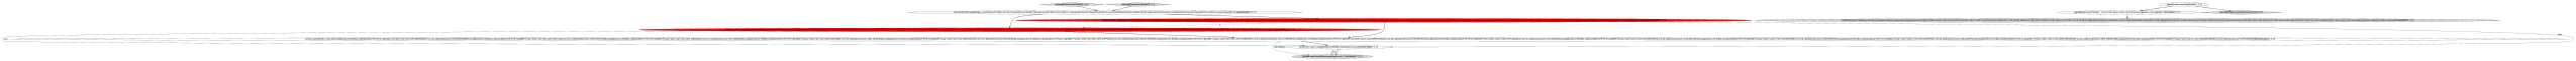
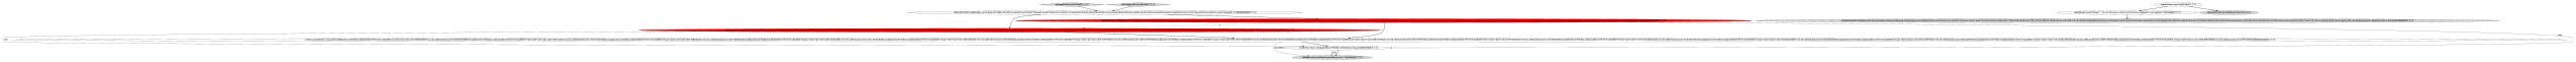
  digraph {
    fontname="IBM Plex Sans"
    node [fillcolor=lightgray fontname="IBM Plex Sans" shape=ellipse style=filled]
    edge [fontname="IBM Plex Sans" style=bold]
    n1 [label="testGroupByTimeExtractionWithNulls['1', '0', '0']" shape=diamond]
    n2 [fillcolor=white label="final DimExtractionFn nullWednesdays = new DimExtractionFn(){@Override public String apply(String dimValue){if (\"Wednesday\".equals(dimValue)) {return null}{return dimValue}}@Override public byte(( getCacheKey(){throw new UnsupportedOperationException()}@Override public boolean preservesOrdering(){return false}@Override public ExtractionType getExtractionType(){return ExtractionType.MANY_TO_ONE}}@@@3@@@['1', '1', '0']"]
    n3 [fillcolor=red label="GroupByQuery query = GroupByQuery.builder().setDataSource(QueryRunnerTestHelper.dataSource).setQuerySegmentSpec(QueryRunnerTestHelper.fullOnInterval).setDimensions(new DefaultDimensionSpec(\"market\",\"market\"),new ExtractionDimensionSpec(Column.TIME_COLUMN_NAME,\"dayOfWeek\",new CascadeExtractionFn(new ExtractionFn((((edu.fdu.CPPDG.tinypdg.pe.ExpressionInfo@a55f53))).setAggregatorSpecs(QueryRunnerTestHelper.rowsCount,QueryRunnerTestHelper.indexDoubleSum).setPostAggregatorSpecs(Collections.singletonList(QueryRunnerTestHelper.addRowsIndexConstant)).setGranularity(QueryRunnerTestHelper.allGran).setDimFilter(new OrDimFilter(Arrays.asList(new SelectorDimFilter(\"market\",\"spot\",null),new SelectorDimFilter(\"market\",\"upfront\",null)))).build()@@@23@@@['1', '0', '0']"]
    n4 [fillcolor=red label="GroupByQuery query = GroupByQuery.builder().setDataSource(QueryRunnerTestHelper.dataSource).setQuerySegmentSpec(QueryRunnerTestHelper.fullOnInterval).setDimensions(new DefaultDimensionSpec(\"market\",\"market\"),new ExtractionDimensionSpec(ColumnHolder.TIME_COLUMN_NAME,\"dayOfWeek\",new CascadeExtractionFn(new ExtractionFn((((edu.fdu.CPPDG.tinypdg.pe.ExpressionInfo@a560aa))).setAggregatorSpecs(QueryRunnerTestHelper.rowsCount,QueryRunnerTestHelper.indexDoubleSum).setPostAggregatorSpecs(Collections.singletonList(QueryRunnerTestHelper.addRowsIndexConstant)).setGranularity(QueryRunnerTestHelper.allGran).setDimFilter(new OrDimFilter(Arrays.asList(new SelectorDimFilter(\"market\",\"spot\",null),new SelectorDimFilter(\"market\",\"upfront\",null)))).build()@@@23@@@['0', '1', '0']"]
    n5 [fillcolor=white label="expectedException.expect()@@@3@@@['0', '0', '1']"]
    n6 [fillcolor=white label="expectedException.expectMessage(\"'__time' cannot be used as an output name for dimensions, aggregators, or post-aggregators.\")@@@4@@@['0', '0', '1']"]
-   n7 [label="testGroupByTimeExtractionNamedUnderUnderTime['0', '0', '1']" shape=diamond]
+   n7 [label="testGroupByTimeExtractionNamedUnderUnderTime['0', '0', '1']"]
    n8 [label="GroupByQuery.builder().setDataSource(QueryRunnerTestHelper.dataSource).setQuerySegmentSpec(QueryRunnerTestHelper.fullOnInterval).setDimensions(new DefaultDimensionSpec(\"market\",\"market\"),new ExtractionDimensionSpec(Column.TIME_COLUMN_NAME,Column.TIME_COLUMN_NAME,new TimeFormatExtractionFn(\"EEEE\",null,null,null,false))).setAggregatorSpecs(QueryRunnerTestHelper.rowsCount,QueryRunnerTestHelper.indexDoubleSum).setPostAggregatorSpecs(Collections.singletonList(QueryRunnerTestHelper.addRowsIndexConstant)).setGranularity(QueryRunnerTestHelper.allGran).setDimFilter(new OrDimFilter(Arrays.asList(new SelectorDimFilter(\"market\",\"spot\",null),new SelectorDimFilter(\"market\",\"upfront\",null)))).setLimitSpec(new DefaultLimitSpec(ImmutableList.of(),1)).build()@@@5@@@['0', '0', '1']"]
    n9 [fillcolor=white label="List<Row> expectedResults = Arrays.asList(GroupByQueryRunnerTestHelper.createExpectedRow(\"1970-01-01\",\"dayOfWeek\",null,\"market\",\"spot\",\"index\",14271.368591308594,\"rows\",126L,\"addRowsIndexConstant\",14398.368591308594),GroupByQueryRunnerTestHelper.createExpectedRow(\"1970-01-01\",\"dayOfWeek\",\"Friday\",\"market\",\"spot\",\"index\",13219.574157714844,\"rows\",117L,\"addRowsIndexConstant\",13337.574157714844),GroupByQueryRunnerTestHelper.createExpectedRow(\"1970-01-01\",\"dayOfWeek\",\"Monday\",\"market\",\"spot\",\"index\",13557.738830566406,\"rows\",117L,\"addRowsIndexConstant\",13675.738830566406),GroupByQueryRunnerTestHelper.createExpectedRow(\"1970-01-01\",\"dayOfWeek\",\"Saturday\",\"market\",\"spot\",\"index\",13493.751281738281,\"rows\",117L,\"addRowsIndexConstant\",13611.751281738281),GroupByQueryRunnerTestHelper.createExpectedRow(\"1970-01-01\",\"dayOfWeek\",\"Sunday\",\"market\",\"spot\",\"index\",13585.541015625,\"rows\",117L,\"addRowsIndexConstant\",13703.541015625),GroupByQueryRunnerTestHelper.createExpectedRow(\"1970-01-01\",\"dayOfWeek\",\"Thursday\",\"market\",\"spot\",\"index\",14279.127197265625,\"rows\",126L,\"addRowsIndexConstant\",14406.127197265625),GroupByQueryRunnerTestHelper.createExpectedRow(\"1970-01-01\",\"dayOfWeek\",\"Tuesday\",\"market\",\"spot\",\"index\",13199.471435546875,\"rows\",117L,\"addRowsIndexConstant\",13317.471435546875),GroupByQueryRunnerTestHelper.createExpectedRow(\"1970-01-01\",\"dayOfWeek\",null,\"market\",\"upfront\",\"index\",28985.5751953125,\"rows\",28L,\"addRowsIndexConstant\",29014.5751953125),GroupByQueryRunnerTestHelper.createExpectedRow(\"1970-01-01\",\"dayOfWeek\",\"Friday\",\"market\",\"upfront\",\"index\",27297.8623046875,\"rows\",26L,\"addRowsIndexConstant\",27324.8623046875),GroupByQueryRunnerTestHelper.createExpectedRow(\"1970-01-01\",\"dayOfWeek\",\"Monday\",\"market\",\"upfront\",\"index\",27619.58447265625,\"rows\",26L,\"addRowsIndexConstant\",27646.58447265625),GroupByQueryRunnerTestHelper.createExpectedRow(\"1970-01-01\",\"dayOfWeek\",\"Saturday\",\"market\",\"upfront\",\"index\",27820.83154296875,\"rows\",26L,\"addRowsIndexConstant\",27847.83154296875),GroupByQueryRunnerTestHelper.createExpectedRow(\"1970-01-01\",\"dayOfWeek\",\"Sunday\",\"market\",\"upfront\",\"index\",24791.223876953125,\"rows\",26L,\"addRowsIndexConstant\",24818.223876953125),GroupByQueryRunnerTestHelper.createExpectedRow(\"1970-01-01\",\"dayOfWeek\",\"Thursday\",\"market\",\"upfront\",\"index\",28562.748901367188,\"rows\",28L,\"addRowsIndexConstant\",28591.748901367188),GroupByQueryRunnerTestHelper.createExpectedRow(\"1970-01-01\",\"dayOfWeek\",\"Tuesday\",\"market\",\"upfront\",\"index\",26968.280639648438,\"rows\",26L,\"addRowsIndexConstant\",26995.280639648438))@@@26@@@['1', '1', '0']"]
    n10 [fillcolor=white label="Iterable<Row> results = GroupByQueryRunnerTestHelper.runQuery(factory,runner,query)@@@27@@@['1', '1', '0']"]
    n11 [label="TestHelper.assertExpectedObjects(expectedResults,results,\"\")@@@28@@@['1', '1', '0']"]
    n12 [label="testGroupByTimeExtractionWithNulls['0', '1', '0']" shape=diamond]
    n1 -> n2
    n2 -> n3
    n2 -> n4
    n3 -> n4 [label=0 style=dashed]
    n3 -> n9
    n3 -> n10 [label=query style=solid]
    n4 -> n9
    n4 -> n10 [label=query style=solid]
    n5 -> n6
    n5 -> n7
    n6 -> n8
    n9 -> n10
    n9 -> n11 [label=expectedResults style=solid]
    n10 -> n11
    n10 -> n11 [label=results style=solid]
    n12 -> n2
  }
